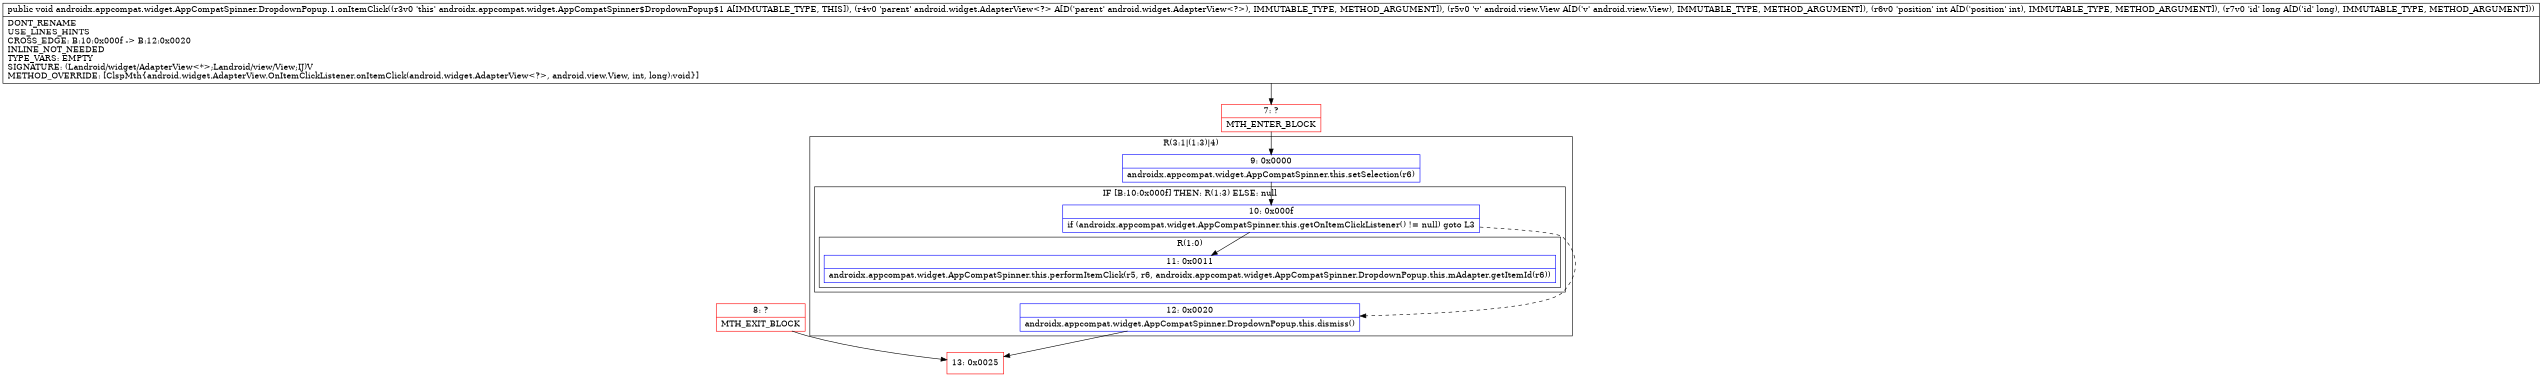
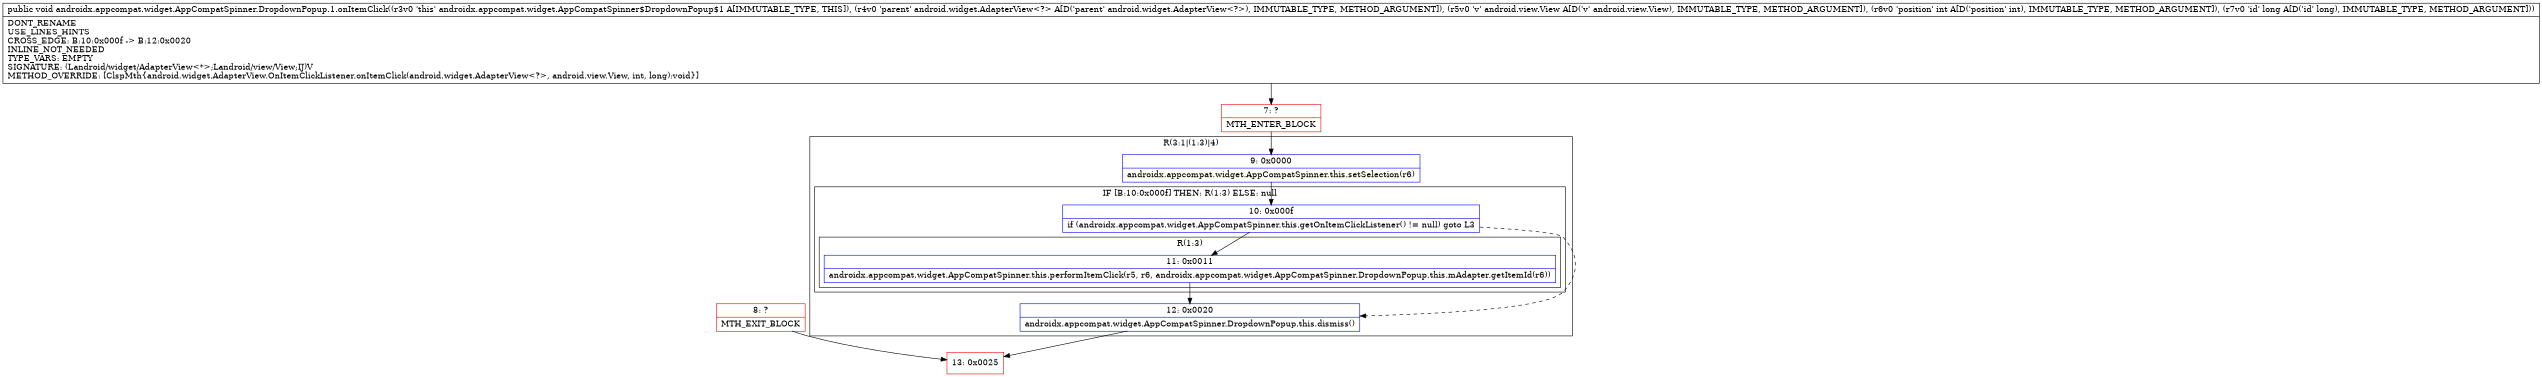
  digraph {
    node [color=blue shape=record]
    n1 [label="{11\:\ 0x0011|androidx.appcompat.widget.AppCompatSpinner.this.performItemClick(r5, r6, androidx.appcompat.widget.AppCompatSpinner.DropdownPopup.this.mAdapter.getItemId(r6))\l}"]
    n2 [label="{10\:\ 0x000f|if (androidx.appcompat.widget.AppCompatSpinner.this.getOnItemClickListener() != null) goto L3\l}"]
    n3 [label="{9\:\ 0x0000|androidx.appcompat.widget.AppCompatSpinner.this.setSelection(r6)\l}"]
    n4 [label="{12\:\ 0x0020|androidx.appcompat.widget.AppCompatSpinner.DropdownPopup.this.dismiss()\l}"]
    n5 [color=red label="{13\:\ 0x0025}"]
    n6 [color=red label="{7\:\ ?|MTH_ENTER_BLOCK\l}"]
    n7 [color=red label="{8\:\ ?|MTH_EXIT_BLOCK\l}"]
    n8 [label="{public void androidx.appcompat.widget.AppCompatSpinner.DropdownPopup.1.onItemClick((r3v0 'this' androidx.appcompat.widget.AppCompatSpinner$DropdownPopup$1 A[IMMUTABLE_TYPE, THIS]), (r4v0 'parent' android.widget.AdapterView\<?\> A[D('parent' android.widget.AdapterView\<?\>), IMMUTABLE_TYPE, METHOD_ARGUMENT]), (r5v0 'v' android.view.View A[D('v' android.view.View), IMMUTABLE_TYPE, METHOD_ARGUMENT]), (r6v0 'position' int A[D('position' int), IMMUTABLE_TYPE, METHOD_ARGUMENT]), (r7v0 'id' long A[D('id' long), IMMUTABLE_TYPE, METHOD_ARGUMENT]))  | DONT_RENAME\lUSE_LINES_HINTS\lCROSS_EDGE: B:10:0x000f \-\> B:12:0x0020\lINLINE_NOT_NEEDED\lTYPE_VARS: EMPTY\lSIGNATURE: (Landroid\/widget\/AdapterView\<*\>;Landroid\/view\/View;IJ)V\lMETHOD_OVERRIDE: [ClspMth\{android.widget.AdapterView.OnItemClickListener.onItemClick(android.widget.AdapterView\<?\>, android.view.View, int, long):void\}]\l}" color=""]
    subgraph cluster_1 {
      label="R(3:1|(1:3)|4)"
      n3
      n4
      subgraph cluster_2 {
        label="IF [B:10:0x000f] THEN: R(1:3) ELSE: null"
        n2
        subgraph cluster_3 {
-         label="R(1:0)"
+         label="R(1:3)"
          n1
        }
      }
    }
+   n1 -> n4
    n2 -> n1
    n2 -> n4 [style=dashed]
    n3 -> n2
    n4 -> n5
    n6 -> n3
    n7 -> n5
    n8 -> n6
  }
